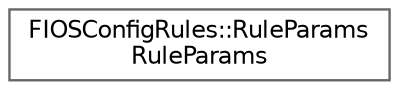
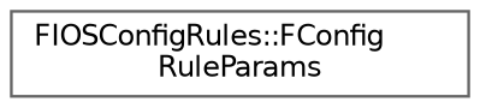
  digraph {
    rankdir=LR
-   n1 [color=grey40 fillcolor=white fontname=Helvetica fontsize=10 height=0.2 label="FIOSConfigRules::RuleParams\lRuleParams" shape=box style=filled width=0.4]
+   n1 [color=grey40 fillcolor=white fontname=Helvetica fontsize=10 height=0.2 label="FIOSConfigRules::FConfig\lRuleParams" shape=box style=filled width=0.4]
  }
